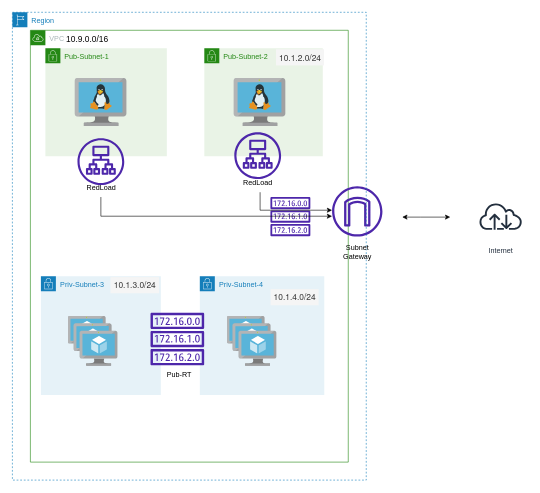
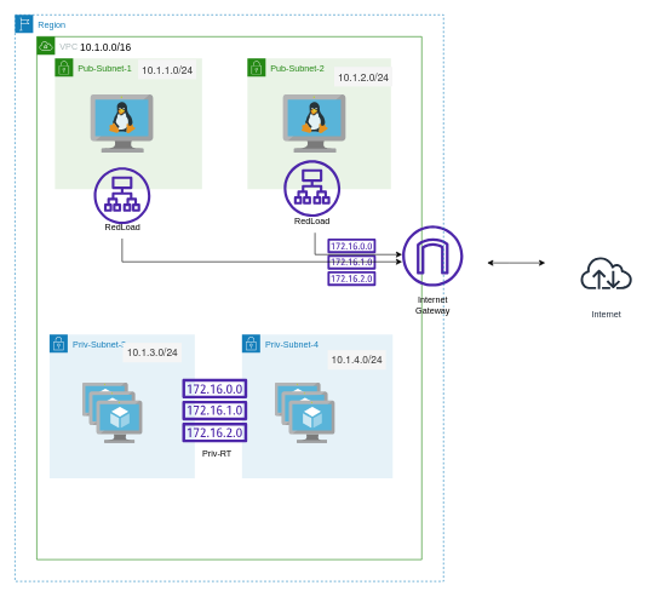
  <mxCell id="0" />
  <mxCell id="1" parent="0" />
  <mxCell id="2" value="VPC" style="points=[[0,0],[0.25,0],[0.5,0],[0.75,0],[1,0],[1,0.25],[1,0.5],[1,0.75],[1,1],[0.75,1],[0.5,1],[0.25,1],[0,1],[0,0.75],[0,0.5],[0,0.25]];outlineConnect=0;gradientColor=none;html=1;whiteSpace=wrap;fontSize=12;fontStyle=0;container=1;pointerEvents=0;collapsible=0;recursiveResize=0;shape=mxgraph.aws4.group;grIcon=mxgraph.aws4.group_vpc;strokeColor=#248814;fillColor=none;verticalAlign=top;align=left;spacingLeft=30;fontColor=#AAB7B8;dashed=0;" parent="1" vertex="1"><mxGeometry x="50" y="50" width="530" height="720" as="geometry" /></mxCell>
- <mxCell id="3" value="&lt;font style=&quot;font-size: 14px;&quot;&gt;10.9.0.0/16&lt;/font&gt;" style="text;strokeColor=none;align=center;fillColor=none;html=1;verticalAlign=middle;whiteSpace=wrap;rounded=0;" parent="2" vertex="1"><mxGeometry x="40" width="110" height="30" as="geometry" /></mxCell>
+ <mxCell id="3" value="&lt;font style=&quot;font-size: 14px;&quot;&gt;10.1.0.0/16&lt;/font&gt;" style="text;strokeColor=none;align=center;fillColor=none;html=1;verticalAlign=middle;whiteSpace=wrap;rounded=0;" parent="2" vertex="1"><mxGeometry x="40" width="110" height="30" as="geometry" /></mxCell>
  <mxCell id="4" value="" style="sketch=0;outlineConnect=0;fontColor=#232F3E;gradientColor=none;fillColor=#4D27AA;strokeColor=none;dashed=0;verticalLabelPosition=bottom;verticalAlign=top;align=center;html=1;fontSize=12;fontStyle=0;aspect=fixed;pointerEvents=1;shape=mxgraph.aws4.internet_gateway;" parent="1" vertex="1"><mxGeometry x="553" y="310" width="84" height="84" as="geometry" /></mxCell>
- <mxCell id="5" value="Internet" style="sketch=0;outlineConnect=0;fontColor=#232F3E;gradientColor=none;strokeColor=#232F3E;fillColor=#ffffff;dashed=0;verticalLabelPosition=bottom;verticalAlign=top;align=center;html=1;fontSize=12;fontStyle=0;aspect=fixed;shape=mxgraph.aws4.resourceIcon;resIcon=mxgraph.aws4.internet;" parent="1" vertex="1"><mxGeometry x="790" y="316" width="88" height="88" as="geometry" /></mxCell>
+ <mxCell id="5" value="Internet" style="sketch=0;outlineConnect=0;fontColor=#232F3E;gradientColor=none;strokeColor=#232F3E;fillColor=#ffffff;dashed=0;verticalLabelPosition=bottom;verticalAlign=top;align=center;html=1;fontSize=12;fontStyle=0;aspect=fixed;shape=mxgraph.aws4.resourceIcon;resIcon=mxgraph.aws4.internet;" parent="1" vertex="1"><mxGeometry x="790" y="331" width="88" height="88" as="geometry" /></mxCell>
  <mxCell id="6" value="" style="endArrow=classic;startArrow=classic;html=1;rounded=0;" parent="1" edge="1"><mxGeometry width="50" height="50" relative="1" as="geometry"><mxPoint x="670" y="361.5" as="sourcePoint" /><mxPoint x="750" y="361.5" as="targetPoint" /><Array as="points"><mxPoint x="700" y="361.5" /></Array></mxGeometry></mxCell>
  <mxCell id="7" value="Region" style="points=[[0,0],[0.25,0],[0.5,0],[0.75,0],[1,0],[1,0.25],[1,0.5],[1,0.75],[1,1],[0.75,1],[0.5,1],[0.25,1],[0,1],[0,0.75],[0,0.5],[0,0.25]];outlineConnect=0;gradientColor=none;html=1;whiteSpace=wrap;fontSize=12;fontStyle=0;container=1;pointerEvents=0;collapsible=0;recursiveResize=0;shape=mxgraph.aws4.group;grIcon=mxgraph.aws4.group_region;strokeColor=#147EBA;fillColor=none;verticalAlign=top;align=left;spacingLeft=30;fontColor=#147EBA;dashed=1;" parent="1" vertex="1"><mxGeometry x="20" y="20" width="590" height="780" as="geometry" /></mxCell>
  <mxCell id="8" value="Pub-Subnet-1" style="points=[[0,0],[0.25,0],[0.5,0],[0.75,0],[1,0],[1,0.25],[1,0.5],[1,0.75],[1,1],[0.75,1],[0.5,1],[0.25,1],[0,1],[0,0.75],[0,0.5],[0,0.25]];outlineConnect=0;gradientColor=none;html=1;whiteSpace=wrap;fontSize=12;fontStyle=0;container=1;pointerEvents=0;collapsible=0;recursiveResize=0;shape=mxgraph.aws4.group;grIcon=mxgraph.aws4.group_security_group;grStroke=0;strokeColor=#248814;fillColor=#E9F3E6;verticalAlign=top;align=left;spacingLeft=30;fontColor=#248814;dashed=0;" parent="7" vertex="1"><mxGeometry x="55" y="60" width="202.5" height="180" as="geometry" /></mxCell>
+ <mxCell id="9" value="&lt;div style=&quot;box-sizing: border-box; margin: 10px 0px; padding: 5px; background: rgb(245, 245, 245); color: rgb(51, 51, 51); font-family: &amp;quot;Helvetica Neue&amp;quot;, Helvetica, Arial, sans-serif; font-size: 14px;&quot; class=&quot;mx-snc-item&quot;&gt;10.1.1.0/24&lt;/div&gt;" style="text;strokeColor=none;align=center;fillColor=none;html=1;verticalAlign=middle;whiteSpace=wrap;rounded=0;" parent="8" vertex="1"><mxGeometry x="125" width="60" height="30" as="geometry" /></mxCell>
  <mxCell id="10" value="" style="image;sketch=0;aspect=fixed;html=1;points=[];align=center;fontSize=12;image=img/lib/mscae/VM_Linux.svg;" parent="8" vertex="1"><mxGeometry x="49.02" y="50" width="86.96" height="80" as="geometry" /></mxCell>
  <mxCell id="11" value="Pub-Subnet-2" style="points=[[0,0],[0.25,0],[0.5,0],[0.75,0],[1,0],[1,0.25],[1,0.5],[1,0.75],[1,1],[0.75,1],[0.5,1],[0.25,1],[0,1],[0,0.75],[0,0.5],[0,0.25]];outlineConnect=0;gradientColor=none;html=1;whiteSpace=wrap;fontSize=12;fontStyle=0;container=1;pointerEvents=0;collapsible=0;recursiveResize=0;shape=mxgraph.aws4.group;grIcon=mxgraph.aws4.group_security_group;grStroke=0;strokeColor=#248814;fillColor=#E9F3E6;verticalAlign=top;align=left;spacingLeft=30;fontColor=#248814;dashed=0;" parent="7" vertex="1"><mxGeometry x="320" y="60" width="197.5" height="180" as="geometry" /></mxCell>
- <mxCell id="12" value="&lt;div style=&quot;box-sizing: border-box; margin: 10px 0px; padding: 5px; background: rgb(245, 245, 245); color: rgb(51, 51, 51); font-family: &amp;quot;Helvetica Neue&amp;quot;, Helvetica, Arial, sans-serif; font-size: 14px;&quot; class=&quot;mx-snc-item&quot;&gt;10.1.2.0/24&lt;/div&gt;" style="text;strokeColor=none;align=center;fillColor=none;html=1;verticalAlign=middle;whiteSpace=wrap;rounded=0;" parent="11" vertex="1"><mxGeometry x="130" width="60" height="30" as="geometry" /></mxCell>
+ <mxCell id="12" value="&lt;div style=&quot;box-sizing: border-box; margin: 10px 0px; padding: 5px; background: rgb(245, 245, 245); color: rgb(51, 51, 51); font-family: &amp;quot;Helvetica Neue&amp;quot;, Helvetica, Arial, sans-serif; font-size: 14px;&quot; class=&quot;mx-snc-item&quot;&gt;10.1.2.0/24&lt;/div&gt;" style="text;strokeColor=none;align=center;fillColor=none;html=1;verticalAlign=middle;whiteSpace=wrap;rounded=0;" parent="11" vertex="1"><mxGeometry x="130" y="10" width="60" height="30" as="geometry" /></mxCell>
  <mxCell id="13" value="" style="image;sketch=0;aspect=fixed;html=1;points=[];align=center;fontSize=12;image=img/lib/mscae/VM_Linux.svg;" parent="11" vertex="1"><mxGeometry x="49.02" y="50" width="86.96" height="80" as="geometry" /></mxCell>
  <mxCell id="14" value="Priv-Subnet-3" style="points=[[0,0],[0.25,0],[0.5,0],[0.75,0],[1,0],[1,0.25],[1,0.5],[1,0.75],[1,1],[0.75,1],[0.5,1],[0.25,1],[0,1],[0,0.75],[0,0.5],[0,0.25]];outlineConnect=0;gradientColor=none;html=1;whiteSpace=wrap;fontSize=12;fontStyle=0;container=1;pointerEvents=0;collapsible=0;recursiveResize=0;shape=mxgraph.aws4.group;grIcon=mxgraph.aws4.group_security_group;grStroke=0;strokeColor=#147EBA;fillColor=#E6F2F8;verticalAlign=top;align=left;spacingLeft=30;fontColor=#147EBA;dashed=0;" parent="7" vertex="1"><mxGeometry x="47.5" y="440" width="200" height="198" as="geometry" /></mxCell>
  <mxCell id="15" value="" style="image;sketch=0;aspect=fixed;html=1;points=[];align=center;fontSize=12;image=img/lib/mscae/VM_Scale_Set.svg;" parent="14" vertex="1"><mxGeometry x="45" y="66.5" width="83.5" height="83.5" as="geometry" /></mxCell>
- <mxCell id="16" value="&lt;div style=&quot;box-sizing: border-box; margin: 10px 0px; padding: 5px; background: rgb(245, 245, 245); color: rgb(51, 51, 51); font-family: &amp;quot;Helvetica Neue&amp;quot;, Helvetica, Arial, sans-serif; font-size: 14px;&quot; class=&quot;mx-snc-item&quot;&gt;10.1.3.0/24&lt;/div&gt;" style="text;strokeColor=none;align=center;fillColor=none;html=1;verticalAlign=middle;whiteSpace=wrap;rounded=0;" parent="14" vertex="1"><mxGeometry x="122.5" width="68.5" height="30" as="geometry" /></mxCell>
+ <mxCell id="16" value="&lt;div style=&quot;box-sizing: border-box; margin: 10px 0px; padding: 5px; background: rgb(245, 245, 245); color: rgb(51, 51, 51); font-family: &amp;quot;Helvetica Neue&amp;quot;, Helvetica, Arial, sans-serif; font-size: 14px;&quot; class=&quot;mx-snc-item&quot;&gt;10.1.3.0/24&lt;/div&gt;" style="text;strokeColor=none;align=center;fillColor=none;html=1;verticalAlign=middle;whiteSpace=wrap;rounded=0;" parent="14" vertex="1"><mxGeometry x="107.5" y="10" width="68.5" height="30" as="geometry" /></mxCell>
  <mxCell id="17" value="Priv-Subnet-4" style="points=[[0,0],[0.25,0],[0.5,0],[0.75,0],[1,0],[1,0.25],[1,0.5],[1,0.75],[1,1],[0.75,1],[0.5,1],[0.25,1],[0,1],[0,0.75],[0,0.5],[0,0.25]];outlineConnect=0;gradientColor=none;html=1;whiteSpace=wrap;fontSize=12;fontStyle=0;container=1;pointerEvents=0;collapsible=0;recursiveResize=0;shape=mxgraph.aws4.group;grIcon=mxgraph.aws4.group_security_group;grStroke=0;strokeColor=#147EBA;fillColor=#E6F2F8;verticalAlign=top;align=left;spacingLeft=30;fontColor=#147EBA;dashed=0;" parent="7" vertex="1"><mxGeometry x="312.5" y="440" width="207.5" height="198" as="geometry" /></mxCell>
  <mxCell id="18" value="" style="image;sketch=0;aspect=fixed;html=1;points=[];align=center;fontSize=12;image=img/lib/mscae/VM_Scale_Set.svg;" parent="17" vertex="1"><mxGeometry x="45" y="66.5" width="83.5" height="83.5" as="geometry" /></mxCell>
  <mxCell id="19" value="&lt;div style=&quot;box-sizing: border-box; margin: 10px 0px; padding: 5px; background: rgb(245, 245, 245); color: rgb(51, 51, 51); font-family: &amp;quot;Helvetica Neue&amp;quot;, Helvetica, Arial, sans-serif; font-size: 14px;&quot; class=&quot;mx-snc-item&quot;&gt;10.1.4.0/24&lt;/div&gt;" style="text;strokeColor=none;align=center;fillColor=none;html=1;verticalAlign=middle;whiteSpace=wrap;rounded=0;" parent="17" vertex="1"><mxGeometry x="128.5" y="20" width="60" height="30" as="geometry" /></mxCell>
  <mxCell id="20" value="" style="sketch=0;outlineConnect=0;fontColor=#232F3E;gradientColor=none;fillColor=#4D27AA;strokeColor=none;dashed=0;verticalLabelPosition=bottom;verticalAlign=top;align=center;html=1;fontSize=12;fontStyle=0;aspect=fixed;pointerEvents=1;shape=mxgraph.aws4.route_table;" parent="7" vertex="1"><mxGeometry x="230" y="501" width="90" height="87.69" as="geometry" /></mxCell>
  <mxCell id="21" value="" style="sketch=0;outlineConnect=0;fontColor=#232F3E;gradientColor=none;fillColor=#4D27AA;strokeColor=none;dashed=0;verticalLabelPosition=bottom;verticalAlign=top;align=center;html=1;fontSize=12;fontStyle=0;aspect=fixed;pointerEvents=1;shape=mxgraph.aws4.application_load_balancer;" parent="7" vertex="1"><mxGeometry x="108.5" y="210" width="78" height="78" as="geometry" /></mxCell>
  <mxCell id="22" value="" style="sketch=0;outlineConnect=0;fontColor=#232F3E;gradientColor=none;fillColor=#4D27AA;strokeColor=none;dashed=0;verticalLabelPosition=bottom;verticalAlign=top;align=center;html=1;fontSize=12;fontStyle=0;aspect=fixed;pointerEvents=1;shape=mxgraph.aws4.application_load_balancer;" parent="7" vertex="1"><mxGeometry x="370" y="200" width="78" height="78" as="geometry" /></mxCell>
- <mxCell id="23" value="Subnet&lt;br&gt;Gateway" style="text;html=1;align=center;verticalAlign=middle;resizable=0;points=[];autosize=1;strokeColor=none;fillColor=none;" parent="7" vertex="1"><mxGeometry x="540" y="380" width="70" height="40" as="geometry" /></mxCell>
+ <mxCell id="23" value="Internet&lt;br&gt;Gateway" style="text;html=1;align=center;verticalAlign=middle;resizable=0;points=[];autosize=1;strokeColor=none;fillColor=none;" parent="7" vertex="1"><mxGeometry x="540" y="380" width="70" height="40" as="geometry" /></mxCell>
  <mxCell id="24" value="RedLoad" style="text;html=1;align=center;verticalAlign=middle;resizable=0;points=[];autosize=1;strokeColor=none;fillColor=none;" parent="7" vertex="1"><mxGeometry x="112.5" y="278" width="70" height="30" as="geometry" /></mxCell>
  <mxCell id="25" value="RedLoad" style="text;html=1;align=center;verticalAlign=middle;resizable=0;points=[];autosize=1;strokeColor=none;fillColor=none;" parent="7" vertex="1"><mxGeometry x="374" y="270" width="70" height="30" as="geometry" /></mxCell>
- <mxCell id="26" value="Pub-RT" style="text;html=1;align=center;verticalAlign=middle;resizable=0;points=[];autosize=1;strokeColor=none;fillColor=none;" parent="7" vertex="1"><mxGeometry x="247.5" y="588.69" width="60" height="30" as="geometry" /></mxCell>
+ <mxCell id="26" value="Priv-RT" style="text;html=1;align=center;verticalAlign=middle;resizable=0;points=[];autosize=1;strokeColor=none;fillColor=none;" parent="7" vertex="1"><mxGeometry x="247.5" y="588.69" width="60" height="30" as="geometry" /></mxCell>
  <mxCell id="27" value="" style="sketch=0;outlineConnect=0;fontColor=#232F3E;gradientColor=none;fillColor=#4D27AA;strokeColor=none;dashed=0;verticalLabelPosition=bottom;verticalAlign=top;align=center;html=1;fontSize=12;fontStyle=0;aspect=fixed;pointerEvents=1;shape=mxgraph.aws4.route_table;" parent="7" vertex="1"><mxGeometry x="430" y="308" width="66.95" height="65.23" as="geometry" /></mxCell>
  <mxCell id="28" style="edgeStyle=orthogonalEdgeStyle;rounded=0;orthogonalLoop=1;jettySize=auto;html=1;" parent="1" source="24" target="4" edge="1"><mxGeometry relative="1" as="geometry"><Array as="points"><mxPoint x="168" y="360" /></Array><mxPoint x="167.5" y="290" as="sourcePoint" /></mxGeometry></mxCell>
  <mxCell id="29" style="edgeStyle=orthogonalEdgeStyle;rounded=0;orthogonalLoop=1;jettySize=auto;html=1;" parent="1" source="25" target="4" edge="1"><mxGeometry relative="1" as="geometry"><Array as="points"><mxPoint x="433" y="350" /></Array><mxPoint x="432.5" y="287.5" as="sourcePoint" /></mxGeometry></mxCell>
